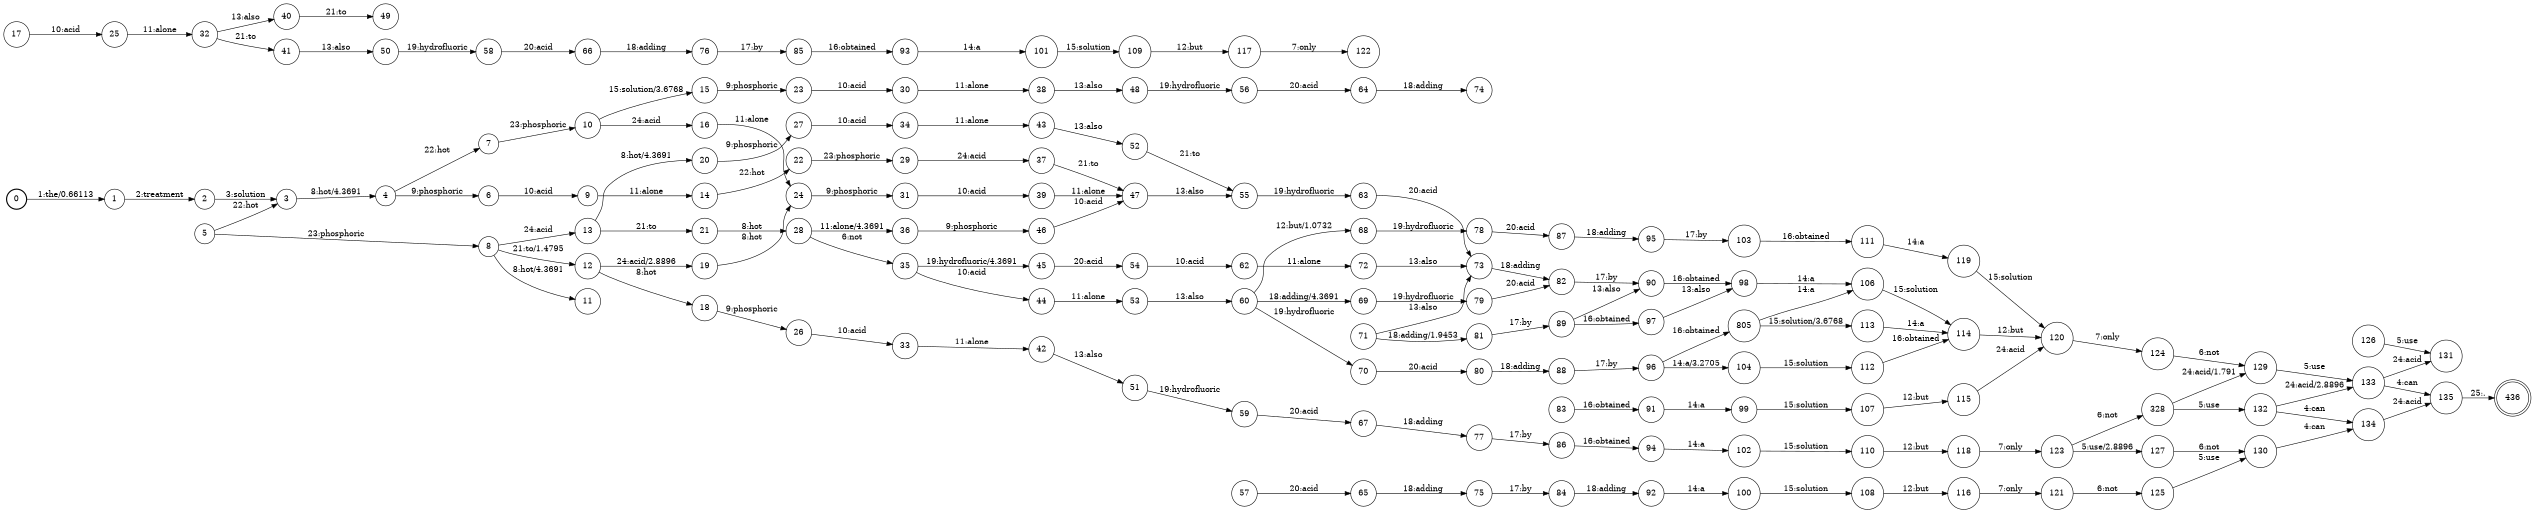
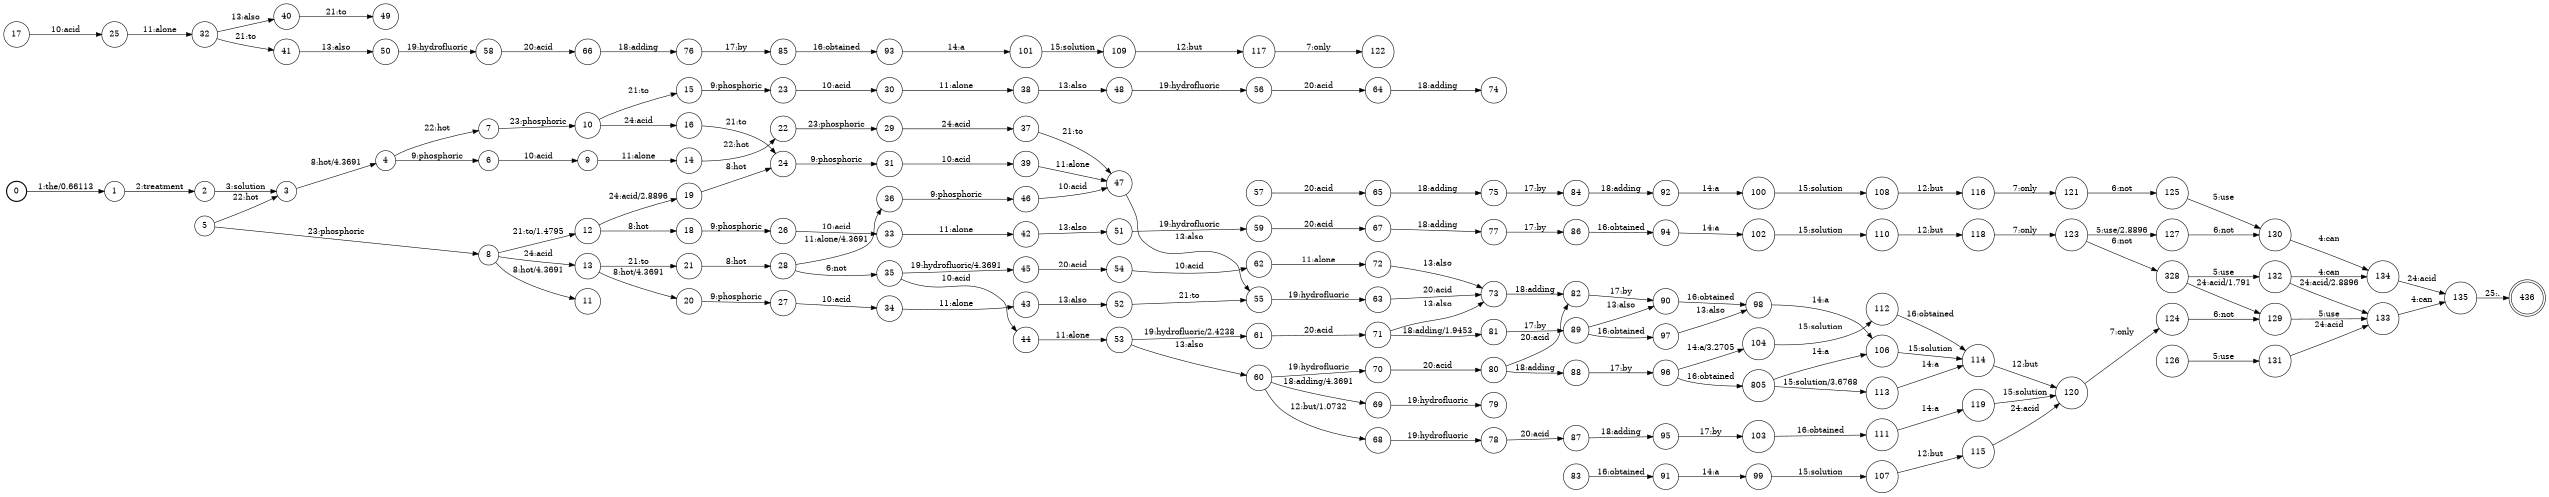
  digraph {
    nodesep=0.25
    rankdir=LR
    ranksep=0.4
    node [fontsize=14 shape=circle style=solid]
    edge [fontsize=14]
    n1 [label=0 style=bold]
    n2 [label=1]
    n3 [label=2]
    n4 [label=3]
    n5 [label=4]
    n6 [label=7]
    n7 [label=6]
    n8 [label=5]
    n9 [label=8]
    n10 [label=10]
    n11 [label=9]
    n12 [label=12]
    n13 [label=11]
    n14 [label=13]
    n15 [label=15]
    n16 [label=16]
    n17 [label=14]
    n18 [label=18]
    n19 [label=19]
    n20 [label=21]
    n21 [label=20]
    n22 [label=22]
    n23 [label=23]
    n24 [label=24]
    n25 [label=26]
    n26 [label=17]
    n27 [label=25]
    n28 [label=28]
    n29 [label=27]
    n30 [label=29]
    n31 [label=30]
    n32 [label=31]
    n33 [label=32]
    n34 [label=33]
    n35 [label=36]
    n36 [label=35]
    n37 [label=34]
    n38 [label=37]
    n39 [label=38]
    n40 [label=39]
    n41 [label=40]
    n42 [label=41]
    n43 [label=42]
    n44 [label=43]
    n45 [label=46]
    n46 [label=45]
    n47 [label=44]
    n48 [label=47]
    n49 [label=48]
    n50 [label=49]
    n51 [label=50]
    n52 [label=51]
    n53 [label=52]
    n54 [label=54]
    n55 [label=53]
    n56 [label=55]
    n57 [label=56]
    n58 [label=58]
    n59 [label=59]
    n60 [label=62]
    n61 [label=60]
+   n62 [label=61]
    n63 [label=63]
    n64 [label=64]
    n65 [label=57]
    n66 [label=65]
    n67 [label=66]
    n68 [label=67]
    n69 [label=68]
    n70 [label=69]
    n71 [label=70]
    n72 [label=71]
    n73 [label=72]
    n74 [label=73]
    n75 [label=74]
    n76 [label=75]
    n77 [label=76]
    n78 [label=77]
    n79 [label=78]
    n80 [label=79]
    n81 [label=80]
    n82 [label=81]
    n83 [label=82]
    n84 [label=84]
    n85 [label=85]
    n86 [label=86]
    n87 [label=87]
    n88 [label=88]
    n89 [label=89]
    n90 [label=90]
    n91 [label=83]
    n92 [label=91]
    n93 [label=92]
    n94 [label=93]
    n95 [label=94]
    n96 [label=95]
    n97 [label=96]
    n98 [label=97]
    n99 [label=98]
    n100 [label=99]
    n101 [label=100]
    n102 [label=101]
    n103 [label=102]
    n104 [label=103]
    n105 [label=104]
    n106 [label=805]
    n107 [label=106]
    n108 [label=107]
    n109 [label=108]
    n110 [label=109]
    n111 [label=110]
    n112 [label=111]
    n113 [label=112]
    n114 [label=113]
    n115 [label=114]
    n116 [label=115]
    n117 [label=116]
    n118 [label=117]
    n119 [label=118]
    n120 [label=119]
    n121 [label=120]
    n122 [label=121]
    n123 [label=122]
    n124 [label=123]
    n125 [label=124]
    n126 [label=125]
    n127 [label=127]
    n128 [label=328]
    n129 [label=129]
    n130 [label=130]
    n131 [label=126]
    n132 [label=131]
    n133 [label=132]
    n134 [label=133]
    n135 [label=134]
    n136 [label=135]
    n137 [label=436 shape=doublecircle]
    n1 -> n2 [label="1:the/0.66113"]
    n2 -> n3 [label="2:treatment"]
    n3 -> n4 [label="3:solution"]
    n4 -> n5 [label="8:hot/4.3691"]
    n5 -> n6 [label="22:hot"]
    n5 -> n7 [label="9:phosphoric"]
    n6 -> n10 [label="23:phosphoric"]
    n7 -> n11 [label="10:acid"]
    n8 -> n4 [label="22:hot"]
    n8 -> n9 [label="23:phosphoric"]
    n9 -> n12 [label="21:to/1.4795"]
    n9 -> n13 [label="8:hot/4.3691"]
    n9 -> n14 [label="24:acid"]
-   n10 -> n15 [label="15:solution/3.6768"]
+   n10 -> n15 [label="21:to"]
    n10 -> n16 [label="24:acid"]
    n11 -> n17 [label="11:alone"]
    n12 -> n18 [label="8:hot"]
    n12 -> n19 [label="24:acid/2.8896"]
    n14 -> n20 [label="21:to"]
    n14 -> n21 [label="8:hot/4.3691"]
    n15 -> n23 [label="9:phosphoric"]
-   n16 -> n24 [label="11:alone"]
+   n16 -> n24 [label="21:to"]
    n17 -> n22 [label="22:hot"]
    n18 -> n25 [label="9:phosphoric"]
    n19 -> n24 [label="8:hot"]
    n20 -> n28 [label="8:hot"]
    n21 -> n29 [label="9:phosphoric"]
    n22 -> n30 [label="23:phosphoric"]
    n23 -> n31 [label="10:acid"]
    n24 -> n32 [label="9:phosphoric"]
    n25 -> n34 [label="10:acid"]
    n26 -> n27 [label="10:acid"]
    n27 -> n33 [label="11:alone"]
    n28 -> n35 [label="11:alone/4.3691"]
    n28 -> n36 [label="6:not"]
    n29 -> n37 [label="10:acid"]
    n30 -> n38 [label="24:acid"]
    n31 -> n39 [label="11:alone"]
    n32 -> n40 [label="10:acid"]
    n33 -> n41 [label="13:also"]
    n33 -> n42 [label="21:to"]
    n34 -> n43 [label="11:alone"]
    n35 -> n45 [label="9:phosphoric"]
    n36 -> n46 [label="19:hydrofluoric/4.3691"]
    n36 -> n47 [label="10:acid"]
    n37 -> n44 [label="11:alone"]
    n38 -> n48 [label="21:to"]
    n39 -> n49 [label="13:also"]
    n40 -> n48 [label="11:alone"]
    n41 -> n50 [label="21:to"]
    n42 -> n51 [label="13:also"]
    n43 -> n52 [label="13:also"]
    n44 -> n53 [label="13:also"]
    n45 -> n48 [label="10:acid"]
    n46 -> n54 [label="20:acid"]
    n47 -> n55 [label="11:alone"]
    n48 -> n56 [label="13:also"]
    n49 -> n57 [label="19:hydrofluoric"]
    n51 -> n58 [label="19:hydrofluoric"]
    n52 -> n59 [label="19:hydrofluoric"]
    n53 -> n56 [label="21:to"]
    n54 -> n60 [label="10:acid"]
    n55 -> n61 [label="13:also"]
+   n55 -> n62 [label="19:hydrofluoric/2.4238"]
    n56 -> n63 [label="19:hydrofluoric"]
    n57 -> n64 [label="20:acid"]
    n58 -> n67 [label="20:acid"]
    n59 -> n68 [label="20:acid"]
    n60 -> n73 [label="11:alone"]
    n61 -> n69 [label="12:but/1.0732"]
    n61 -> n70 [label="18:adding/4.3691"]
    n61 -> n71 [label="19:hydrofluoric"]
+   n62 -> n72 [label="20:acid"]
    n63 -> n74 [label="20:acid"]
    n64 -> n75 [label="18:adding"]
    n65 -> n66 [label="20:acid"]
    n66 -> n76 [label="18:adding"]
    n67 -> n77 [label="18:adding"]
    n68 -> n78 [label="18:adding"]
    n69 -> n79 [label="19:hydrofluoric"]
    n70 -> n80 [label="19:hydrofluoric"]
    n71 -> n81 [label="20:acid"]
    n72 -> n74 [label="13:also"]
    n72 -> n82 [label="18:adding/1.9453"]
    n73 -> n74 [label="13:also"]
    n74 -> n83 [label="18:adding"]
    n76 -> n84 [label="17:by"]
    n77 -> n85 [label="17:by"]
    n78 -> n86 [label="17:by"]
    n79 -> n87 [label="20:acid"]
-   n80 -> n83 [label="20:acid"]
+   n81 -> n83 [label="20:acid"]
    n81 -> n88 [label="18:adding"]
    n82 -> n89 [label="17:by"]
    n83 -> n90 [label="17:by"]
    n84 -> n93 [label="18:adding"]
    n85 -> n94 [label="16:obtained"]
    n86 -> n95 [label="16:obtained"]
    n87 -> n96 [label="18:adding"]
    n88 -> n97 [label="17:by"]
    n89 -> n90 [label="13:also"]
    n89 -> n98 [label="16:obtained"]
    n90 -> n99 [label="16:obtained"]
    n91 -> n92 [label="16:obtained"]
    n92 -> n100 [label="14:a"]
    n93 -> n101 [label="14:a"]
    n94 -> n102 [label="14:a"]
    n95 -> n103 [label="14:a"]
    n96 -> n104 [label="17:by"]
    n97 -> n105 [label="14:a/3.2705"]
    n97 -> n106 [label="16:obtained"]
    n98 -> n99 [label="13:also"]
    n99 -> n107 [label="14:a"]
    n100 -> n108 [label="15:solution"]
    n101 -> n109 [label="15:solution"]
    n102 -> n110 [label="15:solution"]
    n103 -> n111 [label="15:solution"]
    n104 -> n112 [label="16:obtained"]
    n105 -> n113 [label="15:solution"]
    n106 -> n107 [label="14:a"]
    n106 -> n114 [label="15:solution/3.6768"]
    n107 -> n115 [label="15:solution"]
    n108 -> n116 [label="12:but"]
    n109 -> n117 [label="12:but"]
    n110 -> n118 [label="12:but"]
    n111 -> n119 [label="12:but"]
    n112 -> n120 [label="14:a"]
    n113 -> n115 [label="16:obtained"]
    n114 -> n115 [label="14:a"]
    n115 -> n121 [label="12:but"]
    n116 -> n121 [label="24:acid"]
    n117 -> n122 [label="7:only"]
    n118 -> n123 [label="7:only"]
    n119 -> n124 [label="7:only"]
    n120 -> n121 [label="15:solution"]
    n121 -> n125 [label="7:only"]
    n122 -> n126 [label="6:not"]
    n124 -> n127 [label="5:use/2.8896"]
    n124 -> n128 [label="6:not"]
    n125 -> n129 [label="6:not"]
    n126 -> n130 [label="5:use"]
    n127 -> n130 [label="6:not"]
    n128 -> n129 [label="24:acid/1.791"]
    n128 -> n133 [label="5:use"]
    n129 -> n134 [label="5:use"]
    n130 -> n135 [label="4:can"]
    n131 -> n132 [label="5:use"]
-   n134 -> n132 [label="24:acid"]
+   n132 -> n134 [label="24:acid"]
    n133 -> n134 [label="24:acid/2.8896"]
    n133 -> n135 [label="4:can"]
    n134 -> n136 [label="4:can"]
    n135 -> n136 [label="24:acid"]
    n136 -> n137 [label="25:."]
  }
